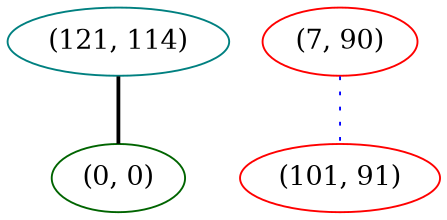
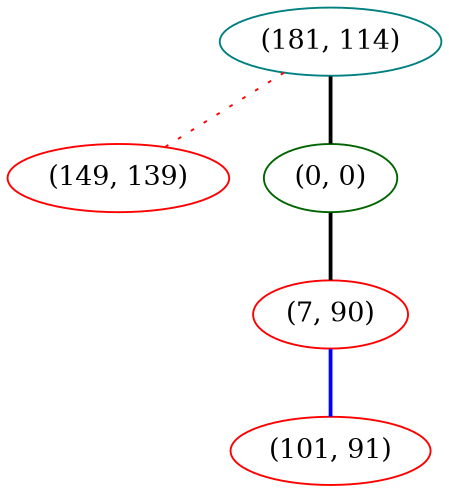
  graph {
    node [color=red]
    edge [color=black style=dotted weight=2]
-   "(121, 114)" [color=teal]
+   "(149, 139)"
+   "(121, 114)" [color=teal label="(181, 114)"]
    "(0, 0)" [color=darkgreen]
    "(7, 90)"
    "(101, 91)"
+   "(121, 114)" -- "(149, 139)" [color=red weight=1]
    "(121, 114)" -- "(0, 0)" [style=bold]
-   "(7, 90)" -- "(101, 91)" [color=blue]
+   "(0, 0)" -- "(7, 90)" [style=bold weight=4]
+   "(7, 90)" -- "(101, 91)" [color=blue style=bold]
  }
